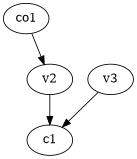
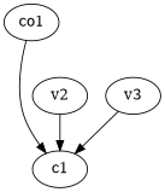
  strict digraph {
    edge [weight=1]
    co1
    c1
    v2
    v3
-   co1 -> v2
+   co1 -> c1
    v2 -> c1
    v3 -> c1
  }
